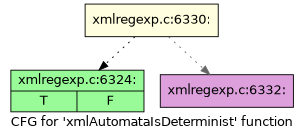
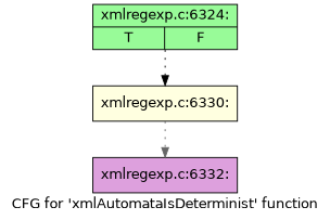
  digraph {
    fontname="DejaVu Sans"
    label="CFG for 'xmlAutomataIsDeterminist' function"
    node [fontname="DejaVu Sans" shape=record style=filled]
    edge [fontname="DejaVu Sans" style=dotted]
    n1 [fillcolor=palegreen label="{xmlregexp.c:6324:|{<s0>T|<s1>F}}"]
    n2 [fillcolor=lightyellow label="{xmlregexp.c:6330:}"]
    n3 [fillcolor=plum label="{xmlregexp.c:6332:}"]
-   n2 -> n1 [color=black]
+   n1 -> n2 [color=black]
    n2 -> n3 [color=gray40]
  }
